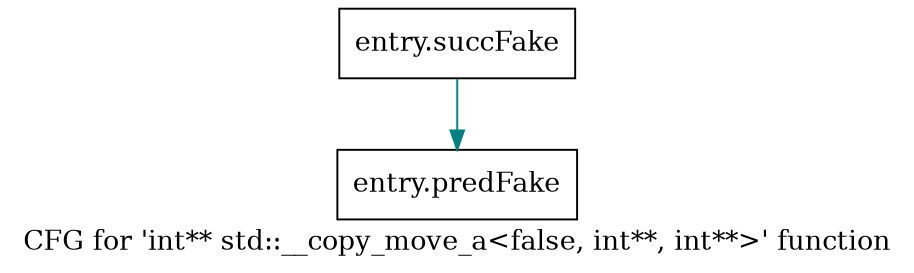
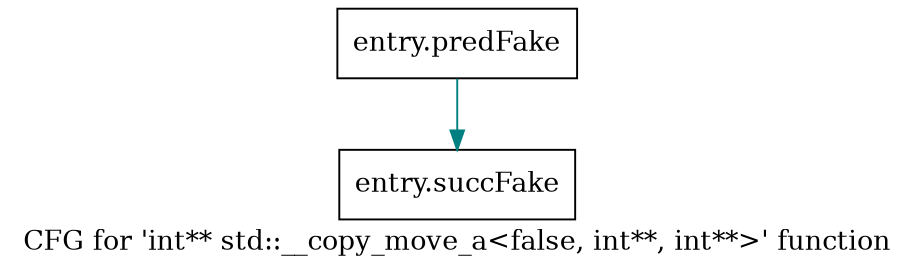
  digraph {
    label="CFG for 'int** std::__copy_move_a\<false, int**, int**\>' function"
    node [shape=record]
    n1 [label="{entry.predFake}"]
    n2 [filename="/proj/xbuilds/2019.2_0801_1/installs/lin64/Vivado/HEAD/tps/lnx64/gcc-6.2.0/lib/gcc/x86_64-pc-linux-gnu/6.2.0/../../../../include/c++/6.2.0/bits/stl_algobase.h" label="{entry.succFake}" linenumber=385]
-   n2 -> n1 [filename="/proj/xbuilds/2019.2_0801_1/installs/lin64/Vivado/HEAD/tps/lnx64/gcc-6.2.0/lib/gcc/x86_64-pc-linux-gnu/6.2.0/../../../../include/c++/6.2.0/bits/stl_algobase.h" color=teal]
+   n1 -> n2 [filename="/proj/xbuilds/2019.2_0801_1/installs/lin64/Vivado/HEAD/tps/lnx64/gcc-6.2.0/lib/gcc/x86_64-pc-linux-gnu/6.2.0/../../../../include/c++/6.2.0/bits/stl_algobase.h" color=teal]
  }
